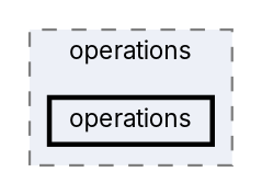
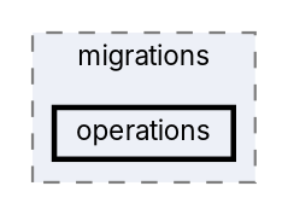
  digraph {
    compound=true
    rankdir=LR
    fontname=Inter
    n1 [color=black fillcolor="#edf0f7" fontname=Inter fontsize=10 height=0.2 label=operations shape=box style="filled,bold" width=0.4]
    subgraph cluster_1 {
      bgcolor="#edf0f7"
      fontsize=10
-     label=operations
+     label=migrations
      pencolor=grey50
      style="filled,dashed"
      n1
    }
  }
